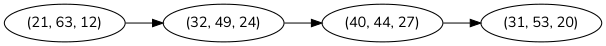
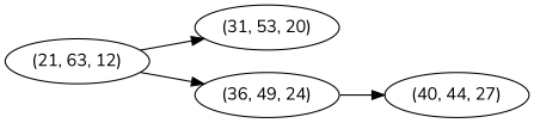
  digraph {
    fontname=Nunito
    rankdir=LR
    node [fontname=Nunito]
    edge [fontname=Nunito]
    "(21, 63, 12)"
    "(31, 53, 20)"
-   "(36, 49, 24)" [label="(32, 49, 24)"]
+   "(36, 49, 24)"
    "(40, 44, 27)"
-   "(40, 44, 27)" -> "(31, 53, 20)"
+   "(21, 63, 12)" -> "(31, 53, 20)"
    "(21, 63, 12)" -> "(36, 49, 24)"
    "(36, 49, 24)" -> "(40, 44, 27)"
  }
